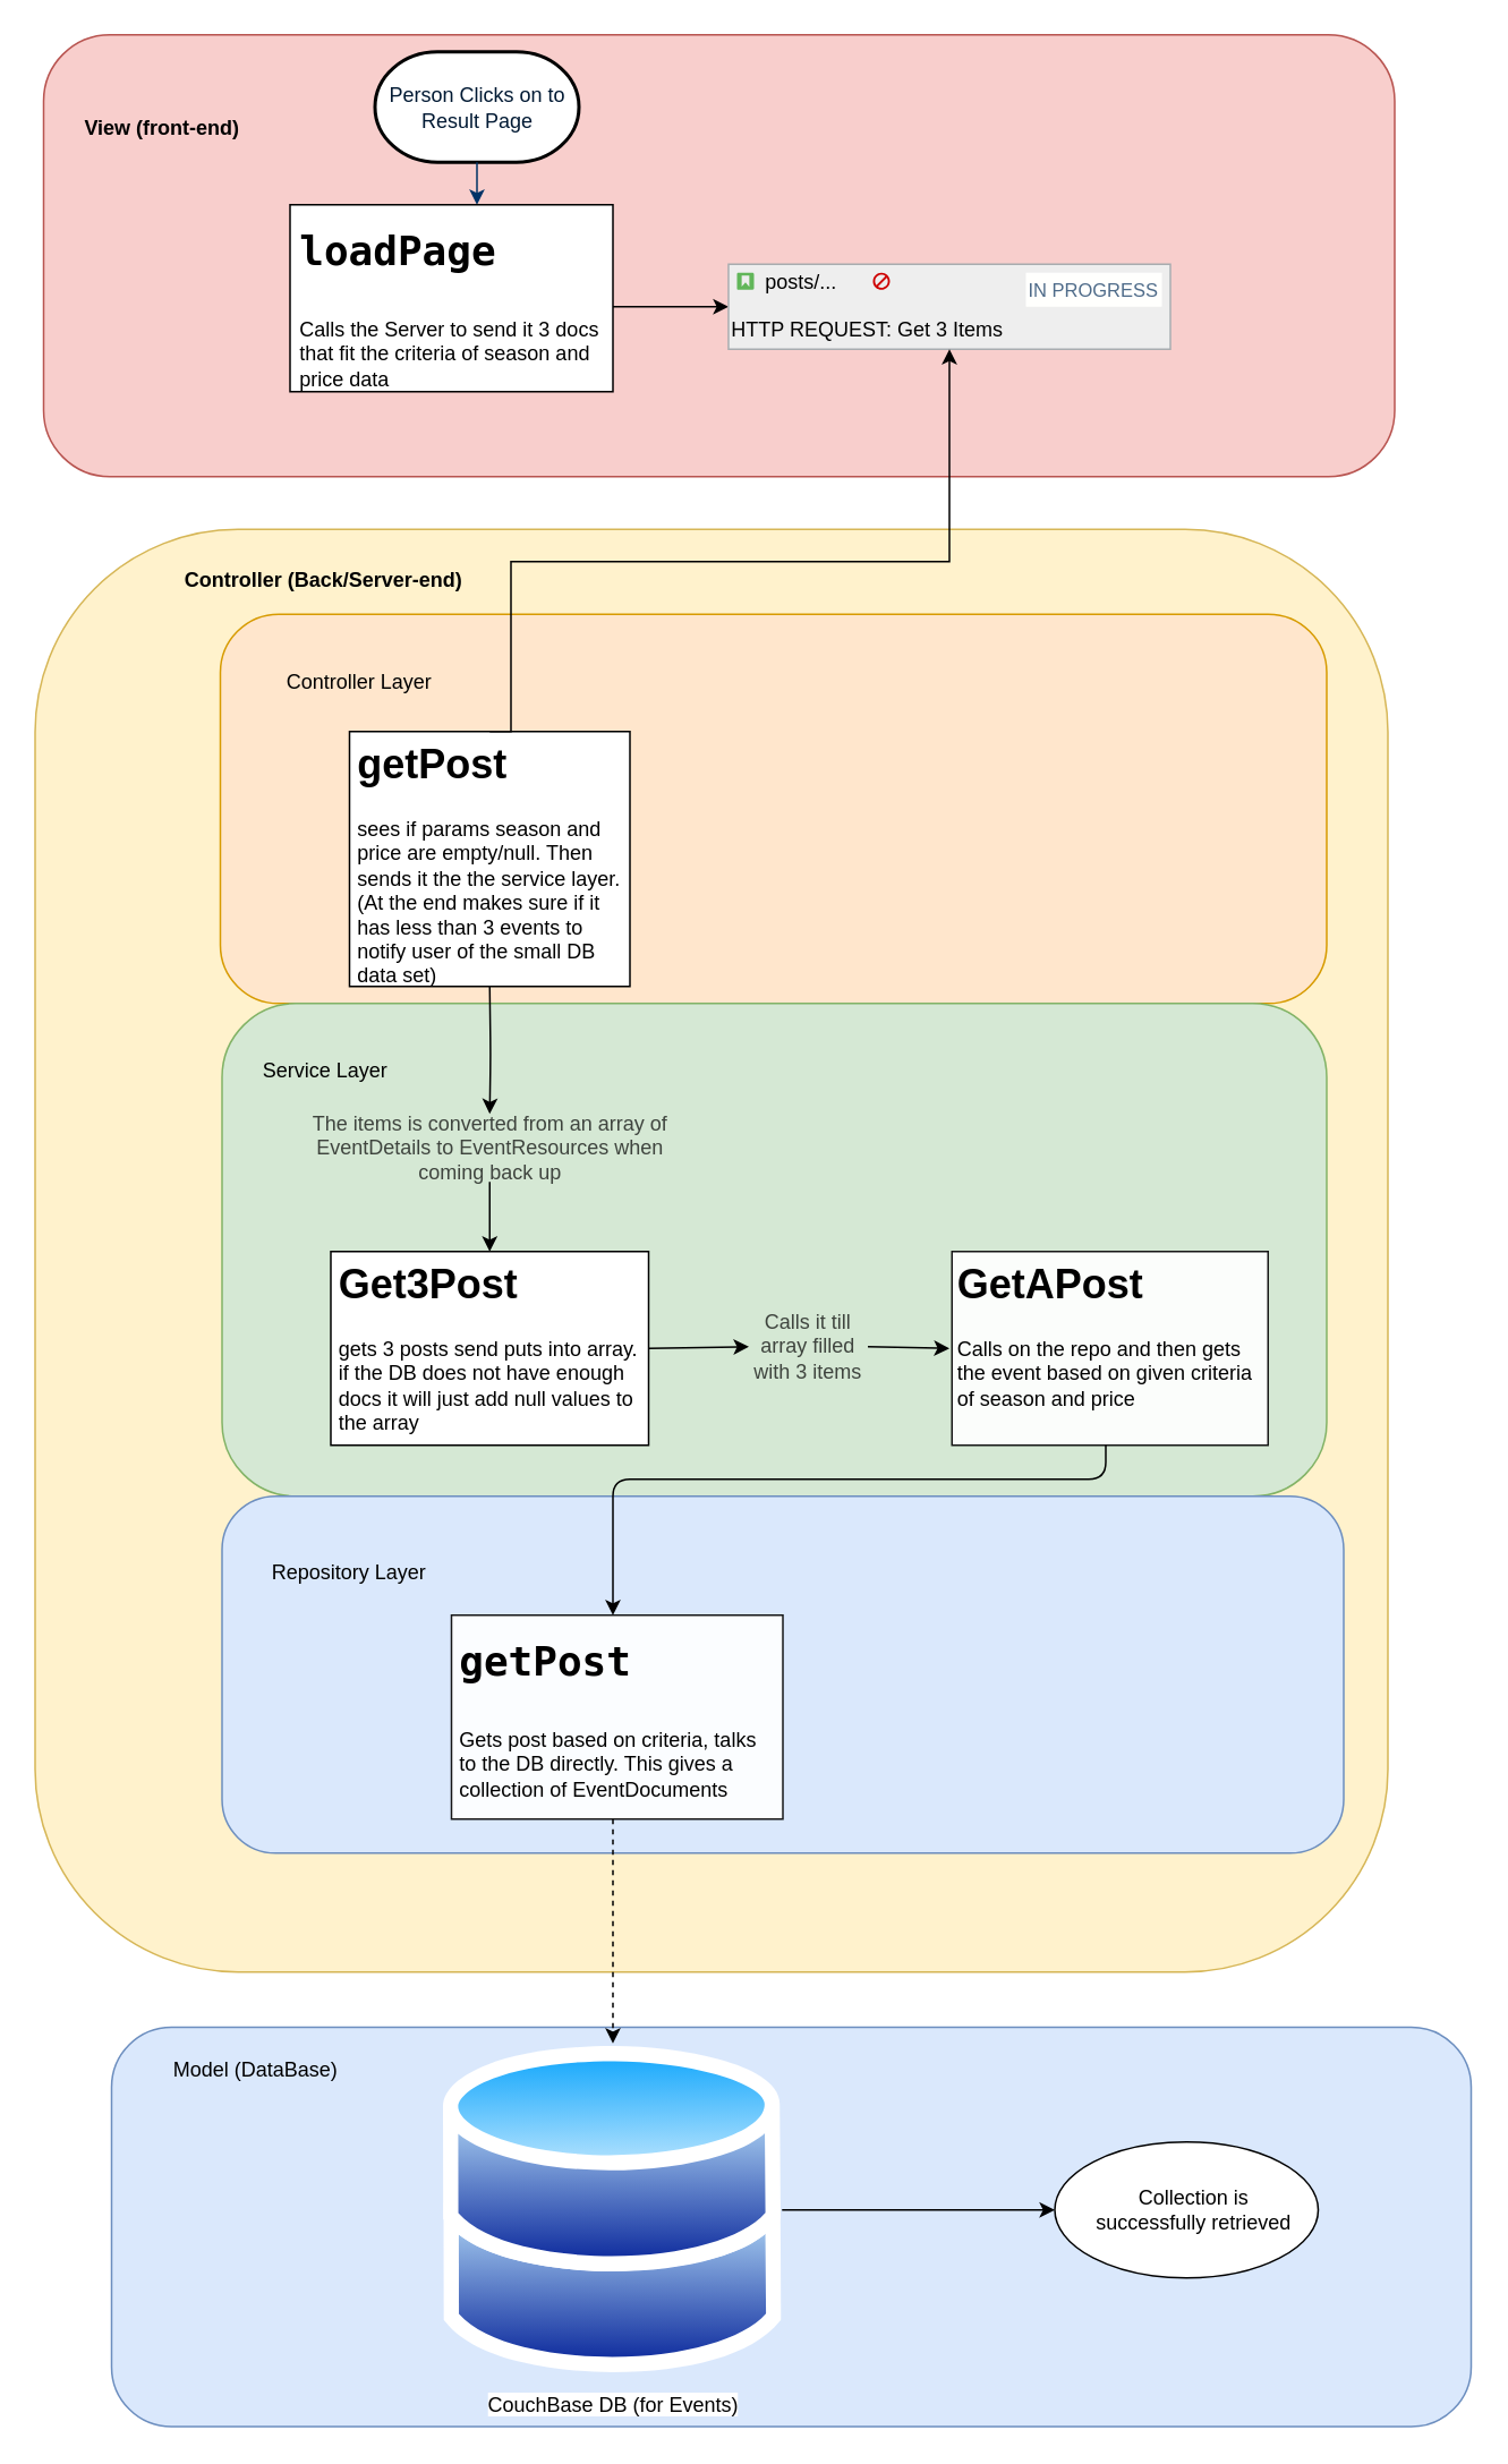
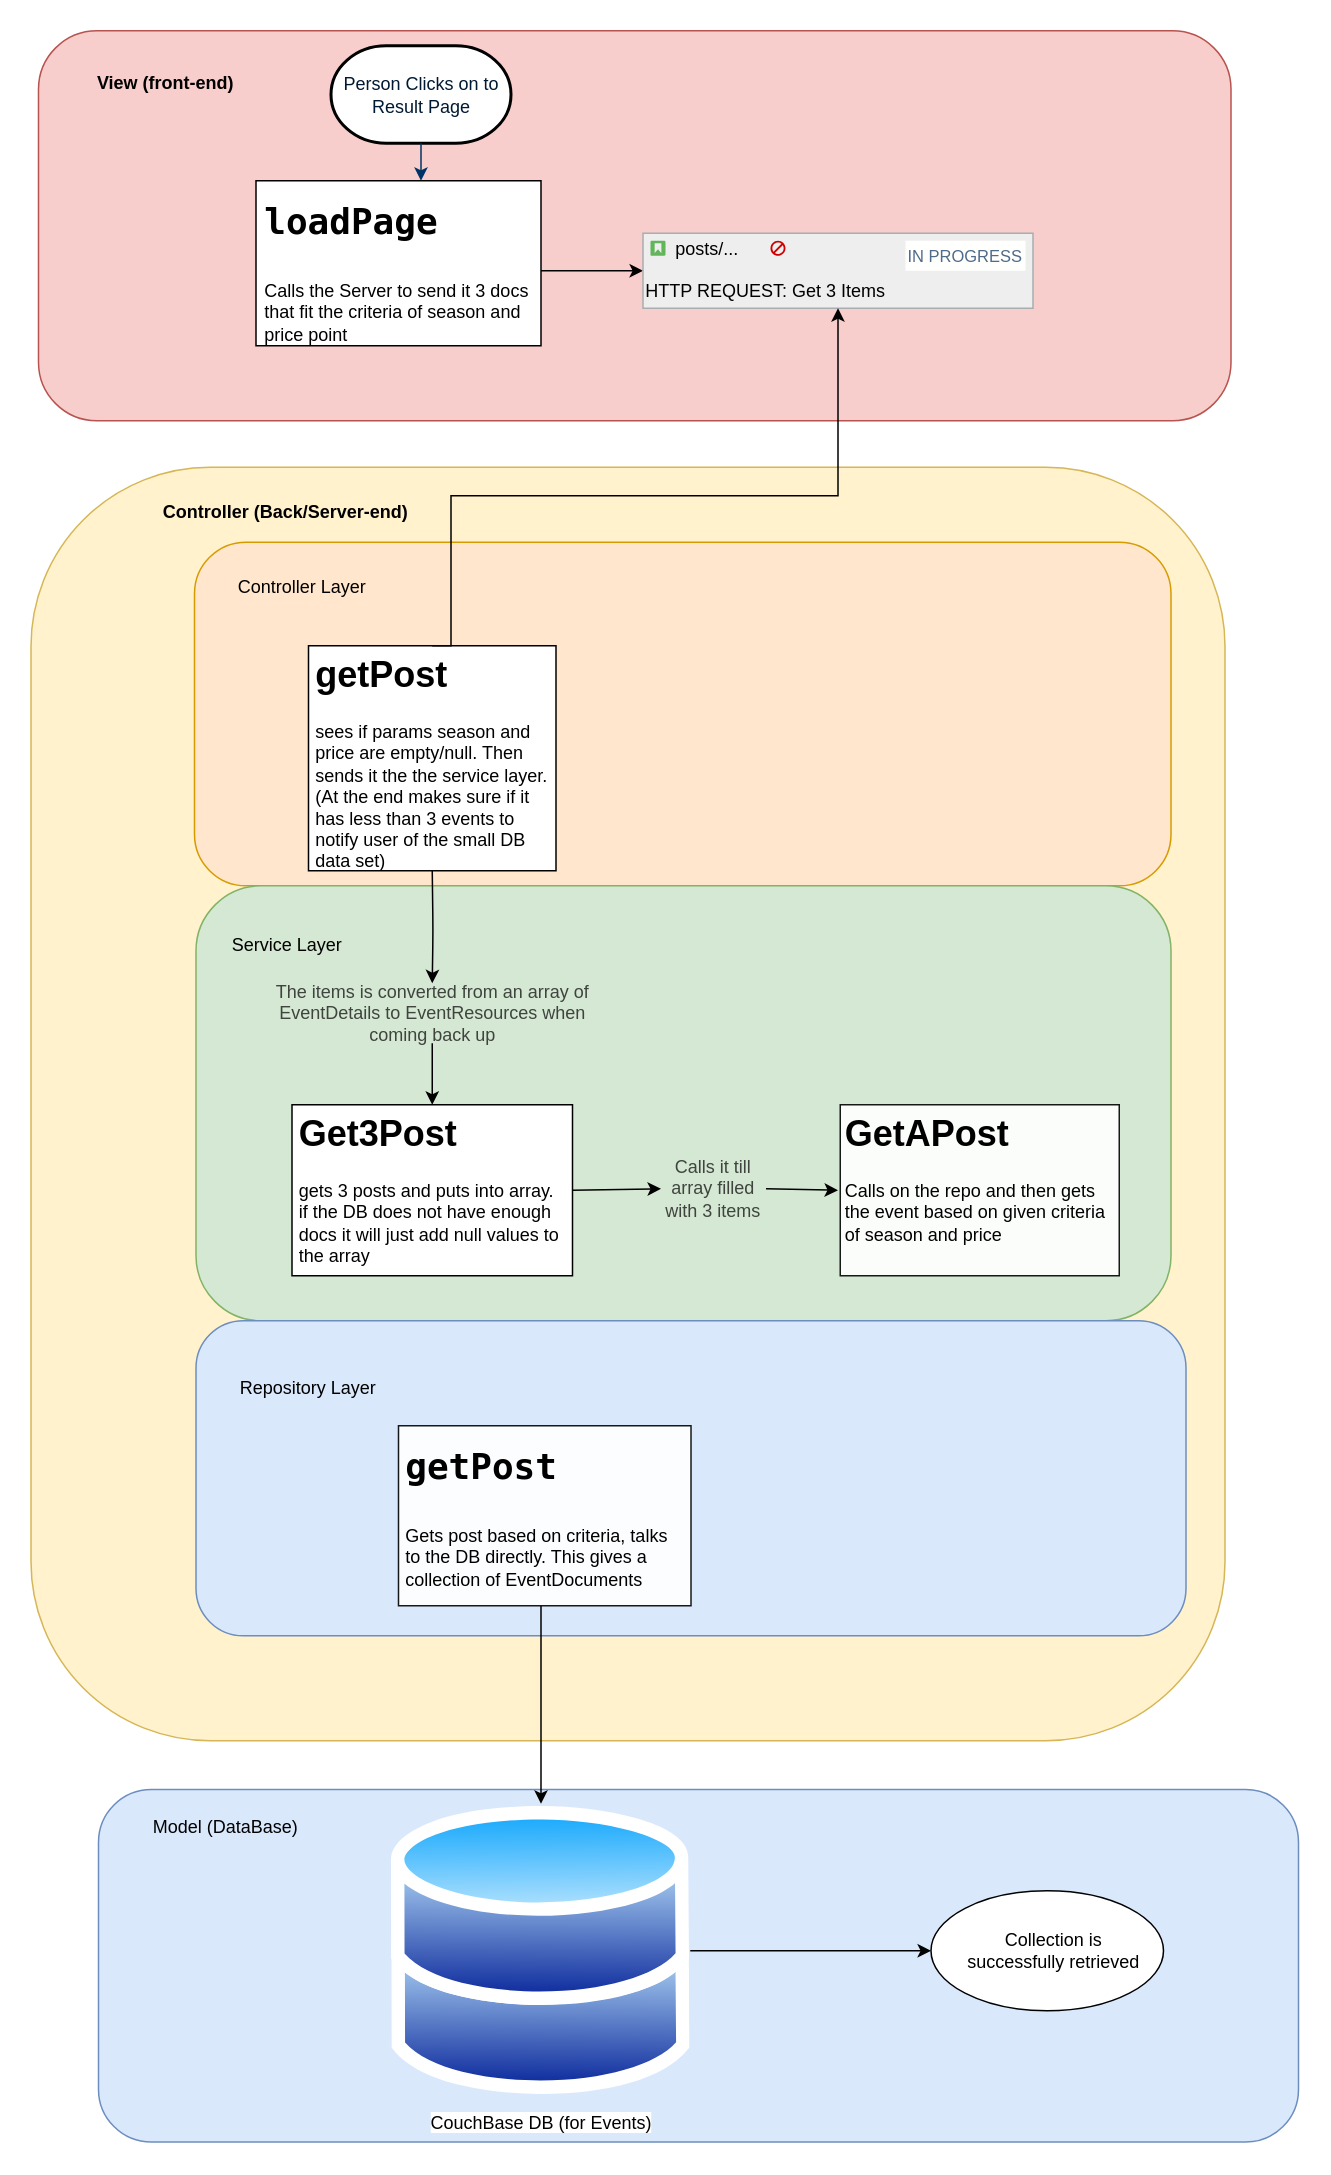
  <mxCell id="0" />
  <mxCell id="1" parent="0" />
  <mxCell id="2" value="" style="rounded=1;whiteSpace=wrap;html=1;fillColor=#dae8fc;strokeColor=#6c8ebf;" parent="1" vertex="1"><mxGeometry x="65" y="1192.5" width="800" height="235" as="geometry" /></mxCell>
  <mxCell id="3" value="" style="rounded=1;whiteSpace=wrap;html=1;fillColor=#f8cecc;strokeColor=#b85450;" parent="1" vertex="1"><mxGeometry x="25" y="20" width="795" height="260" as="geometry" /></mxCell>
  <mxCell id="4" value="Person Clicks on to&lt;br&gt;Result Page&lt;br&gt;" style="shape=mxgraph.flowchart.terminator;fillColor=#FFFFFF;strokeColor=#000000;strokeWidth=2;gradientColor=none;gradientDirection=north;fontColor=#001933;fontStyle=0;html=1;" parent="1" vertex="1"><mxGeometry x="220" y="30" width="120" height="65" as="geometry" /></mxCell>
  <mxCell id="5" style="fontColor=#001933;fontStyle=1;strokeColor=#003366;strokeWidth=1;html=1;" parent="1" source="4" edge="1"><mxGeometry relative="1" as="geometry"><mxPoint x="280" y="120" as="targetPoint" /></mxGeometry></mxCell>
- <mxCell id="6" value="&lt;b&gt;View (front-end)&lt;/b&gt;" style="text;html=1;strokeColor=none;fillColor=none;align=center;verticalAlign=middle;whiteSpace=wrap;rounded=0;" parent="1" vertex="1"><mxGeometry x="40" y="65" width="110" height="20" as="geometry" /></mxCell>
+ <mxCell id="6" value="&lt;b&gt;View (front-end)&lt;/b&gt;" style="text;html=1;strokeColor=none;fillColor=none;align=center;verticalAlign=middle;whiteSpace=wrap;rounded=0;" parent="1" vertex="1"><mxGeometry x="55" y="45" width="110" height="20" as="geometry" /></mxCell>
  <mxCell id="7" value="" style="rounded=1;whiteSpace=wrap;html=1;fillColor=#fff2cc;strokeColor=#d6b656;" parent="1" vertex="1"><mxGeometry x="20" y="311" width="796" height="849" as="geometry" /></mxCell>
  <mxCell id="8" value="" style="rounded=1;whiteSpace=wrap;html=1;fillColor=#ffe6cc;strokeColor=#d79b00;" parent="1" vertex="1"><mxGeometry x="129" y="361" width="651" height="229" as="geometry" /></mxCell>
- <mxCell id="9" value="Controller Layer" style="text;html=1;strokeColor=none;fillColor=none;align=center;verticalAlign=middle;whiteSpace=wrap;rounded=0;" parent="1" vertex="1"><mxGeometry x="156" y="391" width="110" height="20" as="geometry" /></mxCell>
+ <mxCell id="9" value="Controller Layer" style="text;html=1;strokeColor=none;fillColor=none;align=center;verticalAlign=middle;whiteSpace=wrap;rounded=0;" parent="1" vertex="1"><mxGeometry x="146" y="381" width="110" height="20" as="geometry" /></mxCell>
  <mxCell id="10" value="" style="rounded=1;whiteSpace=wrap;html=1;fillColor=#d5e8d4;strokeColor=#82b366;" parent="1" vertex="1"><mxGeometry x="130" y="590" width="650" height="290" as="geometry" /></mxCell>
  <mxCell id="11" value="Service Layer" style="text;html=1;strokeColor=none;fillColor=none;align=center;verticalAlign=middle;whiteSpace=wrap;rounded=0;" parent="1" vertex="1"><mxGeometry x="146" y="620" width="90" height="20" as="geometry" /></mxCell>
  <mxCell id="12" value="&lt;b&gt;Controller (Back/Server-end)&lt;/b&gt;" style="text;html=1;strokeColor=none;fillColor=none;align=center;verticalAlign=middle;whiteSpace=wrap;rounded=0;" parent="1" vertex="1"><mxGeometry x="100" y="331" width="180" height="20" as="geometry" /></mxCell>
  <mxCell id="13" value="" style="rounded=1;whiteSpace=wrap;html=1;fillColor=#dae8fc;strokeColor=#6c8ebf;" parent="1" vertex="1"><mxGeometry x="130" y="880" width="660" height="210" as="geometry" /></mxCell>
  <mxCell id="14" value="Repository Layer" style="text;html=1;strokeColor=none;fillColor=none;align=center;verticalAlign=middle;whiteSpace=wrap;rounded=0;" parent="1" vertex="1"><mxGeometry x="145" y="915" width="120" height="20" as="geometry" /></mxCell>
  <mxCell id="15" value="CouchBase DB (for Events)" style="aspect=fixed;perimeter=ellipsePerimeter;html=1;align=center;shadow=0;dashed=0;spacingTop=3;image;image=img/lib/active_directory/databases.svg;" parent="1" vertex="1"><mxGeometry x="260.5" y="1202" width="199" height="196" as="geometry" /></mxCell>
- <mxCell id="16" value="" style="endArrow=classic;html=1;entryX=0.5;entryY=0;entryDx=0;entryDy=0;exitX=0.5;exitY=1;exitDx=0;exitDy=0;dashed=1;" parent="1" source="40" target="15" edge="1"><mxGeometry width="50" height="50" relative="1" as="geometry"><mxPoint x="314.862" y="1200.966" as="sourcePoint" /><mxPoint x="340" y="1241" as="targetPoint" /></mxGeometry></mxCell>
+ <mxCell id="16" value="" style="endArrow=classic;html=1;entryX=0.5;entryY=0;entryDx=0;entryDy=0;exitX=0.5;exitY=1;exitDx=0;exitDy=0;" parent="1" source="40" target="15" edge="1"><mxGeometry width="50" height="50" relative="1" as="geometry"><mxPoint x="314.862" y="1200.966" as="sourcePoint" /><mxPoint x="340" y="1241" as="targetPoint" /></mxGeometry></mxCell>
  <mxCell id="17" value="Model (DataBase)" style="text;html=1;strokeColor=none;fillColor=none;align=center;verticalAlign=middle;whiteSpace=wrap;rounded=0;" parent="1" vertex="1"><mxGeometry x="90" y="1207.5" width="120" height="20" as="geometry" /></mxCell>
  <mxCell id="18" value="" style="ellipse;whiteSpace=wrap;html=1;" parent="1" vertex="1"><mxGeometry x="620" y="1260" width="155" height="80" as="geometry" /></mxCell>
  <mxCell id="19" value="" style="endArrow=classic;html=1;exitX=1;exitY=0.5;exitDx=0;exitDy=0;entryX=0;entryY=0.5;entryDx=0;entryDy=0;" parent="1" source="15" target="18" edge="1"><mxGeometry width="50" height="50" relative="1" as="geometry"><mxPoint x="575" y="1337" as="sourcePoint" /><mxPoint x="625" y="1287" as="targetPoint" /></mxGeometry></mxCell>
  <mxCell id="20" value="Collection is successfully retrieved" style="text;html=1;strokeColor=none;fillColor=none;align=center;verticalAlign=middle;whiteSpace=wrap;rounded=0;" parent="1" vertex="1"><mxGeometry x="641.5" y="1278.5" width="120" height="43" as="geometry" /></mxCell>
  <mxCell id="21" value="" style="rounded=0;whiteSpace=wrap;html=1;" vertex="1" parent="1"><mxGeometry x="170" y="120" width="190" height="110" as="geometry" /></mxCell>
  <mxCell id="22" style="edgeStyle=orthogonalEdgeStyle;rounded=0;orthogonalLoop=1;jettySize=auto;html=1;" edge="1" parent="1" source="23" target="24"><mxGeometry relative="1" as="geometry" /></mxCell>
- <mxCell id="23" value="&lt;h1&gt;&lt;pre&gt;&lt;span&gt;loadPage&lt;/span&gt;&lt;/pre&gt;&lt;/h1&gt;&lt;p&gt;Calls the Server to send it 3 docs that fit the criteria of season and price data&lt;/p&gt;" style="text;html=1;strokeColor=none;fillColor=none;spacing=5;spacingTop=-20;whiteSpace=wrap;overflow=hidden;rounded=0;" vertex="1" parent="1"><mxGeometry x="171" y="120" width="189" height="120" as="geometry" /></mxCell>
+ <mxCell id="23" value="&lt;h1&gt;&lt;pre&gt;&lt;span&gt;loadPage&lt;/span&gt;&lt;/pre&gt;&lt;/h1&gt;&lt;p&gt;Calls the Server to send it 3 docs that fit the criteria of season and price point&lt;/p&gt;" style="text;html=1;strokeColor=none;fillColor=none;spacing=5;spacingTop=-20;whiteSpace=wrap;overflow=hidden;rounded=0;" vertex="1" parent="1"><mxGeometry x="171" y="120" width="189" height="120" as="geometry" /></mxCell>
  <mxCell id="24" value="HTTP REQUEST: Get 3 Items" style="html=1;shadow=0;dashed=0;shape=mxgraph.atlassian.issue;issueType=story;issuePriority=blocker;issueStatus=inProgress;verticalAlign=top;align=left;whiteSpace=wrap;overflow=hidden;spacingTop=25;strokeColor=#A8ADB0;fillColor=#EEEEEE;fontSize=12;backgroundOutline=1;" vertex="1" parent="1"><mxGeometry x="428" y="155" width="260" height="50" as="geometry" /></mxCell>
  <mxCell id="25" value="posts/..." style="strokeColor=none;fillColor=none;part=1;resizable=0;align=left;autosize=1;points=[];deletable=0;connectable=0;" vertex="1" parent="24"><mxGeometry width="60" height="20" relative="1" as="geometry"><mxPoint x="20" as="offset" /></mxGeometry></mxCell>
  <mxCell id="26" value="" style="rounded=0;whiteSpace=wrap;html=1;" vertex="1" parent="1"><mxGeometry x="205" y="430" width="165" height="150" as="geometry" /></mxCell>
  <mxCell id="27" style="edgeStyle=orthogonalEdgeStyle;rounded=0;orthogonalLoop=1;jettySize=auto;html=1;exitX=0.5;exitY=0;exitDx=0;exitDy=0;entryX=0.5;entryY=1;entryDx=0;entryDy=0;" edge="1" parent="1" source="28" target="24"><mxGeometry relative="1" as="geometry"><Array as="points"><mxPoint x="300" y="330" /><mxPoint x="558" y="330" /></Array></mxGeometry></mxCell>
  <mxCell id="28" value="&lt;h1&gt;getPost&lt;/h1&gt;&lt;p&gt;sees if params season and price are empty/null. Then sends it the the service layer.&lt;br&gt;(At the end makes sure if it has less than 3 events to notify user of the small DB data set)&amp;nbsp;&lt;/p&gt;" style="text;html=1;strokeColor=none;fillColor=none;spacing=5;spacingTop=-20;whiteSpace=wrap;overflow=hidden;rounded=0;" vertex="1" parent="1"><mxGeometry x="205" y="430" width="165" height="150" as="geometry" /></mxCell>
  <mxCell id="29" value="" style="endArrow=classic;html=1;exitX=0.5;exitY=1;exitDx=0;exitDy=0;entryX=0.5;entryY=0;entryDx=0;entryDy=0;" edge="1" parent="1" source="32" target="30"><mxGeometry width="50" height="50" relative="1" as="geometry"><mxPoint x="370" y="540" as="sourcePoint" /><mxPoint x="420" y="490" as="targetPoint" /><Array as="points" /></mxGeometry></mxCell>
  <mxCell id="30" value="" style="rounded=0;whiteSpace=wrap;html=1;" vertex="1" parent="1"><mxGeometry x="194" y="736" width="187" height="114" as="geometry" /></mxCell>
- <mxCell id="31" value="&lt;h1&gt;Get3Post&lt;/h1&gt;&lt;p&gt;gets 3 posts send puts into array. if the DB does not have enough docs it will just add null values to the array&lt;/p&gt;" style="text;html=1;strokeColor=none;fillColor=none;spacing=5;spacingTop=-20;whiteSpace=wrap;overflow=hidden;rounded=0;" vertex="1" parent="1"><mxGeometry x="194" y="736" width="187" height="114" as="geometry" /></mxCell>
+ <mxCell id="31" value="&lt;h1&gt;Get3Post&lt;/h1&gt;&lt;p&gt;gets 3 posts and puts into array. if the DB does not have enough docs it will just add null values to the array&lt;/p&gt;" style="text;html=1;strokeColor=none;fillColor=none;spacing=5;spacingTop=-20;whiteSpace=wrap;overflow=hidden;rounded=0;" vertex="1" parent="1"><mxGeometry x="194" y="736" width="187" height="114" as="geometry" /></mxCell>
  <mxCell id="32" value="The items is converted from an array of EventDetails to EventResources when coming back up" style="text;html=1;align=center;verticalAlign=middle;whiteSpace=wrap;rounded=0;opacity=90;textOpacity=70;" vertex="1" parent="1"><mxGeometry x="168.5" y="655" width="238" height="40" as="geometry" /></mxCell>
  <mxCell id="33" value="" style="endArrow=classic;html=1;exitX=0.5;exitY=1;exitDx=0;exitDy=0;entryX=0.5;entryY=0;entryDx=0;entryDy=0;" edge="1" parent="1" source="28" target="32"><mxGeometry width="50" height="50" relative="1" as="geometry"><mxPoint x="287.833" y="579.667" as="sourcePoint" /><mxPoint x="308.667" y="669.667" as="targetPoint" /><Array as="points"><mxPoint x="288" y="620" /></Array></mxGeometry></mxCell>
  <mxCell id="34" value="" style="rounded=0;whiteSpace=wrap;html=1;opacity=90;" vertex="1" parent="1"><mxGeometry x="559.5" y="736" width="186" height="114" as="geometry" /></mxCell>
  <mxCell id="35" value="&lt;h1&gt;GetAPost&lt;/h1&gt;&lt;p&gt;Calls on the repo and then gets the event based on given criteria of season and price&lt;/p&gt;" style="text;html=1;strokeColor=none;fillColor=none;spacing=5;spacingTop=-20;whiteSpace=wrap;overflow=hidden;rounded=0;opacity=90;" vertex="1" parent="1"><mxGeometry x="558" y="736" width="184" height="114" as="geometry" /></mxCell>
  <mxCell id="36" value="" style="endArrow=classic;html=1;exitX=1;exitY=0.5;exitDx=0;exitDy=0;entryX=0;entryY=0.5;entryDx=0;entryDy=0;" edge="1" parent="1" source="37" target="35"><mxGeometry width="50" height="50" relative="1" as="geometry"><mxPoint x="400" y="840" as="sourcePoint" /><mxPoint x="450" y="790" as="targetPoint" /></mxGeometry></mxCell>
  <mxCell id="37" value="Calls it till array filled with 3 items" style="text;html=1;strokeColor=none;fillColor=none;align=center;verticalAlign=middle;whiteSpace=wrap;rounded=0;opacity=90;textOpacity=70;" vertex="1" parent="1"><mxGeometry x="440" y="782" width="70" height="20" as="geometry" /></mxCell>
  <mxCell id="38" value="" style="endArrow=classic;html=1;exitX=1;exitY=0.5;exitDx=0;exitDy=0;entryX=0;entryY=0.5;entryDx=0;entryDy=0;" edge="1" parent="1" source="31" target="37"><mxGeometry width="50" height="50" relative="1" as="geometry"><mxPoint x="379.889" y="793" as="sourcePoint" /><mxPoint x="517.111" y="791.889" as="targetPoint" /></mxGeometry></mxCell>
  <mxCell id="39" value="" style="rounded=0;whiteSpace=wrap;html=1;opacity=90;" vertex="1" parent="1"><mxGeometry x="265" y="950" width="195" height="120" as="geometry" /></mxCell>
  <mxCell id="40" value="&lt;h1&gt;&lt;pre&gt;&lt;span&gt;getPost&lt;/span&gt;&lt;/pre&gt;&lt;/h1&gt;&lt;p&gt;Gets post based on criteria, talks to the DB directly. This gives a collection of EventDocuments&lt;/p&gt;" style="text;html=1;strokeColor=none;fillColor=none;spacing=5;spacingTop=-20;whiteSpace=wrap;overflow=hidden;rounded=0;opacity=90;" vertex="1" parent="1"><mxGeometry x="265" y="950" width="190" height="120" as="geometry" /></mxCell>
- <mxCell id="41" value="" style="endArrow=classic;html=1;exitX=0.5;exitY=1;exitDx=0;exitDy=0;entryX=0.5;entryY=0;entryDx=0;entryDy=0;" edge="1" parent="1" source="35" target="40"><mxGeometry width="50" height="50" relative="1" as="geometry"><mxPoint x="470" y="940" as="sourcePoint" /><mxPoint x="520" y="890" as="targetPoint" /><Array as="points"><mxPoint x="650" y="870" /><mxPoint x="360" y="870" /></Array></mxGeometry></mxCell>
